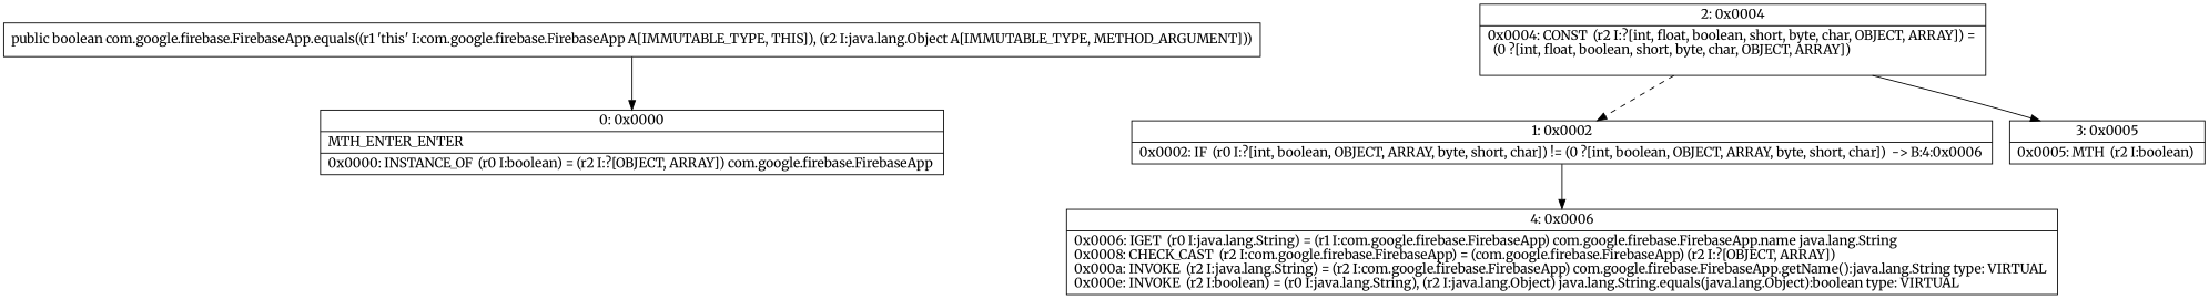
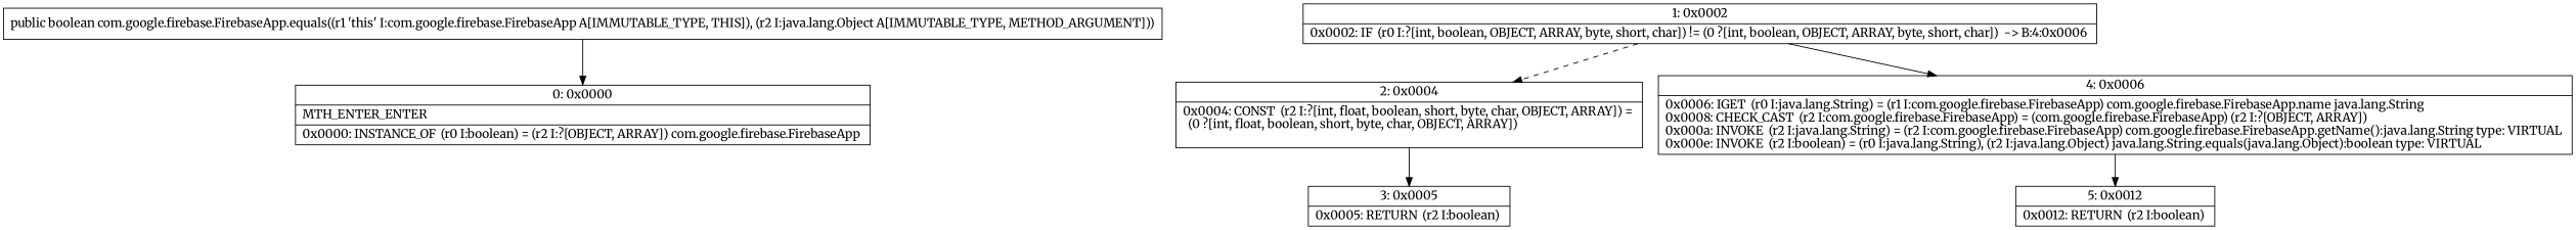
  digraph {
    fontname=Merriweather
    node [fontname=Merriweather shape=record]
    edge [fontname=Merriweather]
    n1 [label="{0\:\ 0x0000|MTH_ENTER_ENTER\l|0x0000: INSTANCE_OF  (r0 I:boolean) = (r2 I:?[OBJECT, ARRAY]) com.google.firebase.FirebaseApp \l}"]
    n2 [label="{1\:\ 0x0002|0x0002: IF  (r0 I:?[int, boolean, OBJECT, ARRAY, byte, short, char]) != (0 ?[int, boolean, OBJECT, ARRAY, byte, short, char])  \-\> B:4:0x0006 \l}"]
    n3 [label="{2\:\ 0x0004|0x0004: CONST  (r2 I:?[int, float, boolean, short, byte, char, OBJECT, ARRAY]) = \l  (0 ?[int, float, boolean, short, byte, char, OBJECT, ARRAY])\l \l}"]
    n4 [label="{4\:\ 0x0006|0x0006: IGET  (r0 I:java.lang.String) = (r1 I:com.google.firebase.FirebaseApp) com.google.firebase.FirebaseApp.name java.lang.String \l0x0008: CHECK_CAST  (r2 I:com.google.firebase.FirebaseApp) = (com.google.firebase.FirebaseApp) (r2 I:?[OBJECT, ARRAY]) \l0x000a: INVOKE  (r2 I:java.lang.String) = (r2 I:com.google.firebase.FirebaseApp) com.google.firebase.FirebaseApp.getName():java.lang.String type: VIRTUAL \l0x000e: INVOKE  (r2 I:boolean) = (r0 I:java.lang.String), (r2 I:java.lang.Object) java.lang.String.equals(java.lang.Object):boolean type: VIRTUAL \l}"]
-   n5 [label="{3\:\ 0x0005|0x0005: MTH  (r2 I:boolean) \l}"]
+   n5 [label="{3\:\ 0x0005|0x0005: RETURN  (r2 I:boolean) \l}"]
+   n6 [label="{5\:\ 0x0012|0x0012: RETURN  (r2 I:boolean) \l}"]
    n7 [label="{public boolean com.google.firebase.FirebaseApp.equals((r1 'this' I:com.google.firebase.FirebaseApp A[IMMUTABLE_TYPE, THIS]), (r2 I:java.lang.Object A[IMMUTABLE_TYPE, METHOD_ARGUMENT])) }"]
-   n3 -> n2 [style=dashed]
+   n2 -> n3 [style=dashed]
    n2 -> n4
    n3 -> n5
+   n4 -> n6
    n7 -> n1
  }
